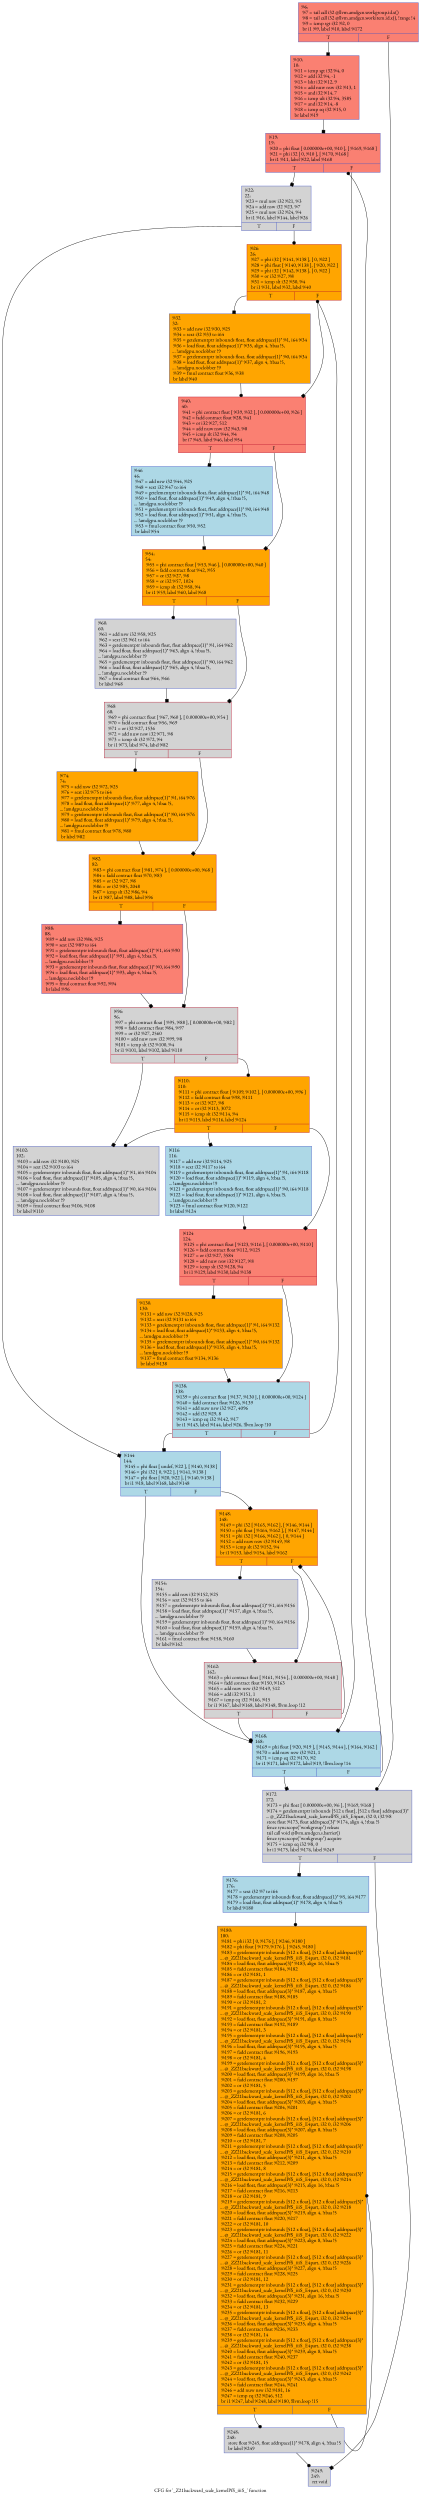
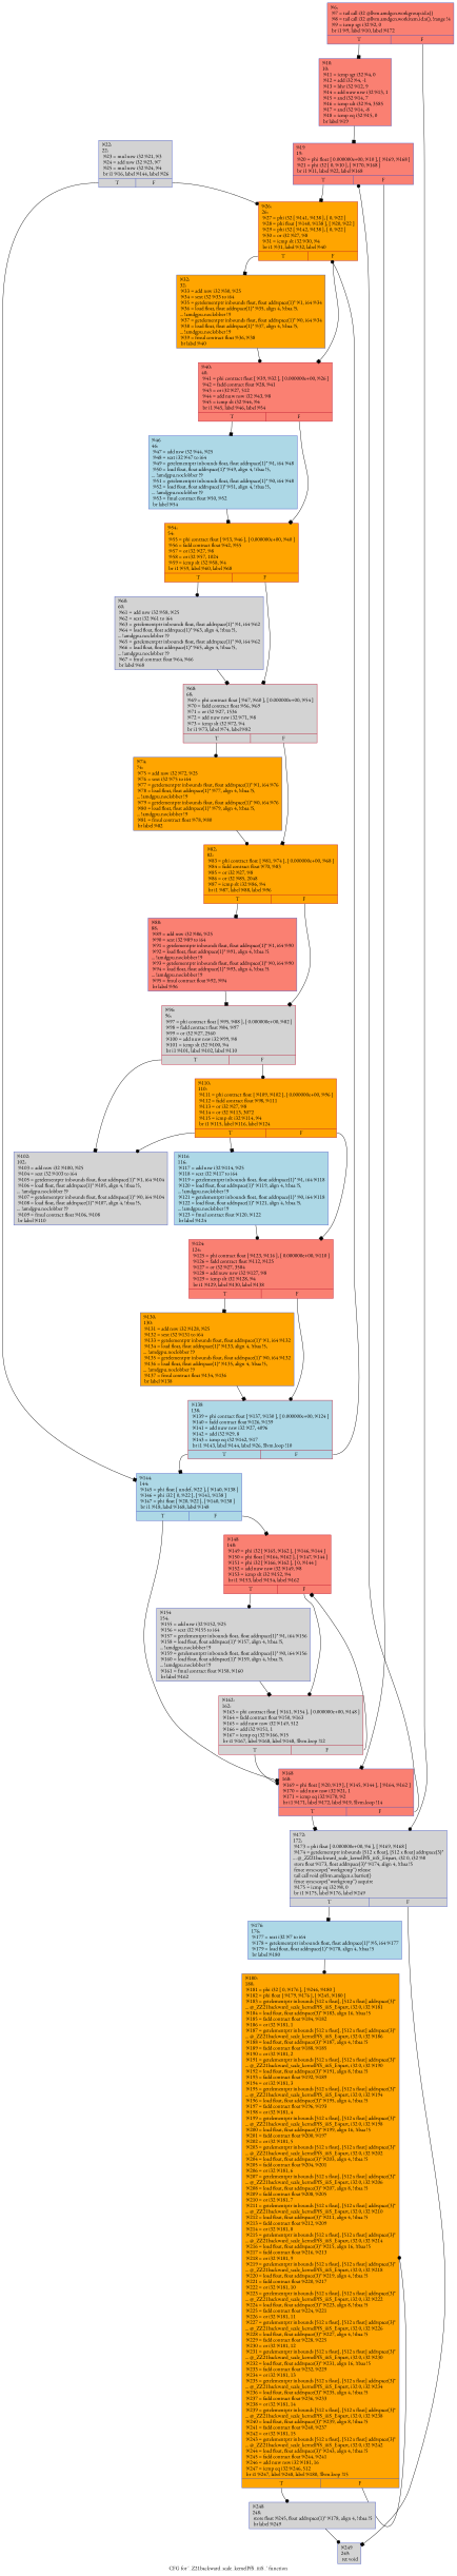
  digraph {
    fontname="EB Garamond"
    label="CFG for '_Z21backward_scale_kernelPfS_iiiS_' function"
    node [color="#3d50c3ff" fillcolor=lightgrey fontname="EB Garamond" shape=record style=filled]
    edge [arrowhead=box fontname="EB Garamond" tailport=s0]
    n1 [fillcolor=salmon label="{%6:\l  %7 = tail call i32 @llvm.amdgcn.workgroup.id.x()\l  %8 = tail call i32 @llvm.amdgcn.workitem.id.x(), !range !4\l  %9 = icmp sgt i32 %2, 0\l  br i1 %9, label %10, label %172\l|{<s0>T|<s1>F}}"]
    n2 [fillcolor=salmon label="{%10:\l10:                                               \l  %11 = icmp sgt i32 %4, 0\l  %12 = add i32 %4, -1\l  %13 = lshr i32 %12, 9\l  %14 = add nuw nsw i32 %13, 1\l  %15 = and i32 %14, 7\l  %16 = icmp ult i32 %4, 3585\l  %17 = and i32 %14, -8\l  %18 = icmp eq i32 %15, 0\l  br label %19\l}"]
    n3 [label="{%172:\l172:                                              \l  %173 = phi float [ 0.000000e+00, %6 ], [ %169, %168 ]\l  %174 = getelementptr inbounds [512 x float], [512 x float] addrspace(3)*\l... @_ZZ21backward_scale_kernelPfS_iiiS_E4part, i32 0, i32 %8\l  store float %173, float addrspace(3)* %174, align 4, !tbaa !5\l  fence syncscope(\"workgroup\") release\l  tail call void @llvm.amdgcn.s.barrier()\l  fence syncscope(\"workgroup\") acquire\l  %175 = icmp eq i32 %8, 0\l  br i1 %175, label %176, label %249\l|{<s0>T|<s1>F}}"]
    n4 [fillcolor=salmon label="{%19:\l19:                                               \l  %20 = phi float [ 0.000000e+00, %10 ], [ %169, %168 ]\l  %21 = phi i32 [ 0, %10 ], [ %170, %168 ]\l  br i1 %11, label %22, label %168\l|{<s0>T|<s1>F}}"]
    n5 [fillcolor=lightblue label="{%176:\l176:                                              \l  %177 = sext i32 %7 to i64\l  %178 = getelementptr inbounds float, float addrspace(1)* %5, i64 %177\l  %179 = load float, float addrspace(1)* %178, align 4, !tbaa !5\l  br label %180\l}"]
    n6 [label="{%249:\l249:                                              \l  ret void\l}"]
    n7 [label="{%22:\l22:                                               \l  %23 = mul nsw i32 %21, %3\l  %24 = add nsw i32 %23, %7\l  %25 = mul nsw i32 %24, %4\l  br i1 %16, label %144, label %26\l|{<s0>T|<s1>F}}"]
-   n8 [fillcolor=lightblue label="{%168:\l168:                                              \l  %169 = phi float [ %20, %19 ], [ %145, %144 ], [ %164, %162 ]\l  %170 = add nuw nsw i32 %21, 1\l  %171 = icmp eq i32 %170, %2\l  br i1 %171, label %172, label %19, !llvm.loop !14\l|{<s0>T|<s1>F}}"]
+   n8 [fillcolor=salmon label="{%168:\l168:                                              \l  %169 = phi float [ %20, %19 ], [ %145, %144 ], [ %164, %162 ]\l  %170 = add nuw nsw i32 %21, 1\l  %171 = icmp eq i32 %170, %2\l  br i1 %171, label %172, label %19, !llvm.loop !14\l|{<s0>T|<s1>F}}"]
    n9 [fillcolor=orange label="{%180:\l180:                                              \l  %181 = phi i32 [ 0, %176 ], [ %246, %180 ]\l  %182 = phi float [ %179, %176 ], [ %245, %180 ]\l  %183 = getelementptr inbounds [512 x float], [512 x float] addrspace(3)*\l... @_ZZ21backward_scale_kernelPfS_iiiS_E4part, i32 0, i32 %181\l  %184 = load float, float addrspace(3)* %183, align 16, !tbaa !5\l  %185 = fadd contract float %184, %182\l  %186 = or i32 %181, 1\l  %187 = getelementptr inbounds [512 x float], [512 x float] addrspace(3)*\l... @_ZZ21backward_scale_kernelPfS_iiiS_E4part, i32 0, i32 %186\l  %188 = load float, float addrspace(3)* %187, align 4, !tbaa !5\l  %189 = fadd contract float %188, %185\l  %190 = or i32 %181, 2\l  %191 = getelementptr inbounds [512 x float], [512 x float] addrspace(3)*\l... @_ZZ21backward_scale_kernelPfS_iiiS_E4part, i32 0, i32 %190\l  %192 = load float, float addrspace(3)* %191, align 8, !tbaa !5\l  %193 = fadd contract float %192, %189\l  %194 = or i32 %181, 3\l  %195 = getelementptr inbounds [512 x float], [512 x float] addrspace(3)*\l... @_ZZ21backward_scale_kernelPfS_iiiS_E4part, i32 0, i32 %194\l  %196 = load float, float addrspace(3)* %195, align 4, !tbaa !5\l  %197 = fadd contract float %196, %193\l  %198 = or i32 %181, 4\l  %199 = getelementptr inbounds [512 x float], [512 x float] addrspace(3)*\l... @_ZZ21backward_scale_kernelPfS_iiiS_E4part, i32 0, i32 %198\l  %200 = load float, float addrspace(3)* %199, align 16, !tbaa !5\l  %201 = fadd contract float %200, %197\l  %202 = or i32 %181, 5\l  %203 = getelementptr inbounds [512 x float], [512 x float] addrspace(3)*\l... @_ZZ21backward_scale_kernelPfS_iiiS_E4part, i32 0, i32 %202\l  %204 = load float, float addrspace(3)* %203, align 4, !tbaa !5\l  %205 = fadd contract float %204, %201\l  %206 = or i32 %181, 6\l  %207 = getelementptr inbounds [512 x float], [512 x float] addrspace(3)*\l... @_ZZ21backward_scale_kernelPfS_iiiS_E4part, i32 0, i32 %206\l  %208 = load float, float addrspace(3)* %207, align 8, !tbaa !5\l  %209 = fadd contract float %208, %205\l  %210 = or i32 %181, 7\l  %211 = getelementptr inbounds [512 x float], [512 x float] addrspace(3)*\l... @_ZZ21backward_scale_kernelPfS_iiiS_E4part, i32 0, i32 %210\l  %212 = load float, float addrspace(3)* %211, align 4, !tbaa !5\l  %213 = fadd contract float %212, %209\l  %214 = or i32 %181, 8\l  %215 = getelementptr inbounds [512 x float], [512 x float] addrspace(3)*\l... @_ZZ21backward_scale_kernelPfS_iiiS_E4part, i32 0, i32 %214\l  %216 = load float, float addrspace(3)* %215, align 16, !tbaa !5\l  %217 = fadd contract float %216, %213\l  %218 = or i32 %181, 9\l  %219 = getelementptr inbounds [512 x float], [512 x float] addrspace(3)*\l... @_ZZ21backward_scale_kernelPfS_iiiS_E4part, i32 0, i32 %218\l  %220 = load float, float addrspace(3)* %219, align 4, !tbaa !5\l  %221 = fadd contract float %220, %217\l  %222 = or i32 %181, 10\l  %223 = getelementptr inbounds [512 x float], [512 x float] addrspace(3)*\l... @_ZZ21backward_scale_kernelPfS_iiiS_E4part, i32 0, i32 %222\l  %224 = load float, float addrspace(3)* %223, align 8, !tbaa !5\l  %225 = fadd contract float %224, %221\l  %226 = or i32 %181, 11\l  %227 = getelementptr inbounds [512 x float], [512 x float] addrspace(3)*\l... @_ZZ21backward_scale_kernelPfS_iiiS_E4part, i32 0, i32 %226\l  %228 = load float, float addrspace(3)* %227, align 4, !tbaa !5\l  %229 = fadd contract float %228, %225\l  %230 = or i32 %181, 12\l  %231 = getelementptr inbounds [512 x float], [512 x float] addrspace(3)*\l... @_ZZ21backward_scale_kernelPfS_iiiS_E4part, i32 0, i32 %230\l  %232 = load float, float addrspace(3)* %231, align 16, !tbaa !5\l  %233 = fadd contract float %232, %229\l  %234 = or i32 %181, 13\l  %235 = getelementptr inbounds [512 x float], [512 x float] addrspace(3)*\l... @_ZZ21backward_scale_kernelPfS_iiiS_E4part, i32 0, i32 %234\l  %236 = load float, float addrspace(3)* %235, align 4, !tbaa !5\l  %237 = fadd contract float %236, %233\l  %238 = or i32 %181, 14\l  %239 = getelementptr inbounds [512 x float], [512 x float] addrspace(3)*\l... @_ZZ21backward_scale_kernelPfS_iiiS_E4part, i32 0, i32 %238\l  %240 = load float, float addrspace(3)* %239, align 8, !tbaa !5\l  %241 = fadd contract float %240, %237\l  %242 = or i32 %181, 15\l  %243 = getelementptr inbounds [512 x float], [512 x float] addrspace(3)*\l... @_ZZ21backward_scale_kernelPfS_iiiS_E4part, i32 0, i32 %242\l  %244 = load float, float addrspace(3)* %243, align 4, !tbaa !5\l  %245 = fadd contract float %244, %241\l  %246 = add nuw nsw i32 %181, 16\l  %247 = icmp eq i32 %246, 512\l  br i1 %247, label %248, label %180, !llvm.loop !15\l|{<s0>T|<s1>F}}"]
    n10 [fillcolor=lightblue label="{%144:\l144:                                              \l  %145 = phi float [ undef, %22 ], [ %140, %138 ]\l  %146 = phi i32 [ 0, %22 ], [ %141, %138 ]\l  %147 = phi float [ %20, %22 ], [ %140, %138 ]\l  br i1 %18, label %168, label %148\l|{<s0>T|<s1>F}}"]
    n11 [color="#b70d28ff" fillcolor=orange label="{%26:\l26:                                               \l  %27 = phi i32 [ %141, %138 ], [ 0, %22 ]\l  %28 = phi float [ %140, %138 ], [ %20, %22 ]\l  %29 = phi i32 [ %142, %138 ], [ 0, %22 ]\l  %30 = or i32 %27, %8\l  %31 = icmp slt i32 %30, %4\l  br i1 %31, label %32, label %40\l|{<s0>T|<s1>F}}"]
-   n12 [color="#b70d28ff" fillcolor=orange label="{%148:\l148:                                              \l  %149 = phi i32 [ %165, %162 ], [ %146, %144 ]\l  %150 = phi float [ %164, %162 ], [ %147, %144 ]\l  %151 = phi i32 [ %166, %162 ], [ 0, %144 ]\l  %152 = add nuw nsw i32 %149, %8\l  %153 = icmp slt i32 %152, %4\l  br i1 %153, label %154, label %162\l|{<s0>T|<s1>F}}"]
+   n12 [color="#b70d28ff" fillcolor=salmon label="{%148:\l148:                                              \l  %149 = phi i32 [ %165, %162 ], [ %146, %144 ]\l  %150 = phi float [ %164, %162 ], [ %147, %144 ]\l  %151 = phi i32 [ %166, %162 ], [ 0, %144 ]\l  %152 = add nuw nsw i32 %149, %8\l  %153 = icmp slt i32 %152, %4\l  br i1 %153, label %154, label %162\l|{<s0>T|<s1>F}}"]
    n13 [fillcolor=orange label="{%32:\l32:                                               \l  %33 = add nsw i32 %30, %25\l  %34 = sext i32 %33 to i64\l  %35 = getelementptr inbounds float, float addrspace(1)* %1, i64 %34\l  %36 = load float, float addrspace(1)* %35, align 4, !tbaa !5,\l... !amdgpu.noclobber !9\l  %37 = getelementptr inbounds float, float addrspace(1)* %0, i64 %34\l  %38 = load float, float addrspace(1)* %37, align 4, !tbaa !5,\l... !amdgpu.noclobber !9\l  %39 = fmul contract float %36, %38\l  br label %40\l}"]
-   n14 [color="#b70d28ff" fillcolor=salmon label="{%40:\l40:                                               \l  %41 = phi contract float [ %39, %32 ], [ 0.000000e+00, %26 ]\l  %42 = fadd contract float %28, %41\l  %43 = or i32 %27, 512\l  %44 = add nuw nsw i32 %43, %8\l  %45 = icmp slt i32 %44, %4\l  br i7 %45, label %46, label %54\l|{<s0>T|<s1>F}}"]
+   n14 [color="#b70d28ff" fillcolor=salmon label="{%40:\l40:                                               \l  %41 = phi contract float [ %39, %32 ], [ 0.000000e+00, %26 ]\l  %42 = fadd contract float %28, %41\l  %43 = or i32 %27, 512\l  %44 = add nuw nsw i32 %43, %8\l  %45 = icmp slt i32 %44, %4\l  br i1 %45, label %46, label %54\l|{<s0>T|<s1>F}}"]
    n15 [label="{%154:\l154:                                              \l  %155 = add nsw i32 %152, %25\l  %156 = sext i32 %155 to i64\l  %157 = getelementptr inbounds float, float addrspace(1)* %1, i64 %156\l  %158 = load float, float addrspace(1)* %157, align 4, !tbaa !5,\l... !amdgpu.noclobber !9\l  %159 = getelementptr inbounds float, float addrspace(1)* %0, i64 %156\l  %160 = load float, float addrspace(1)* %159, align 4, !tbaa !5,\l... !amdgpu.noclobber !9\l  %161 = fmul contract float %158, %160\l  br label %162\l}"]
    n16 [color="#b70d28ff" label="{%162:\l162:                                              \l  %163 = phi contract float [ %161, %154 ], [ 0.000000e+00, %148 ]\l  %164 = fadd contract float %150, %163\l  %165 = add nuw nsw i32 %149, 512\l  %166 = add i32 %151, 1\l  %167 = icmp eq i32 %166, %15\l  br i1 %167, label %168, label %148, !llvm.loop !12\l|{<s0>T|<s1>F}}"]
    n17 [fillcolor=lightblue label="{%46:\l46:                                               \l  %47 = add nsw i32 %44, %25\l  %48 = sext i32 %47 to i64\l  %49 = getelementptr inbounds float, float addrspace(1)* %1, i64 %48\l  %50 = load float, float addrspace(1)* %49, align 4, !tbaa !5,\l... !amdgpu.noclobber !9\l  %51 = getelementptr inbounds float, float addrspace(1)* %0, i64 %48\l  %52 = load float, float addrspace(1)* %51, align 4, !tbaa !5,\l... !amdgpu.noclobber !9\l  %53 = fmul contract float %50, %52\l  br label %54\l}"]
    n18 [color="#b70d28ff" fillcolor=orange label="{%54:\l54:                                               \l  %55 = phi contract float [ %53, %46 ], [ 0.000000e+00, %40 ]\l  %56 = fadd contract float %42, %55\l  %57 = or i32 %27, %8\l  %58 = or i32 %57, 1024\l  %59 = icmp slt i32 %58, %4\l  br i1 %59, label %60, label %68\l|{<s0>T|<s1>F}}"]
    n19 [label="{%60:\l60:                                               \l  %61 = add nsw i32 %58, %25\l  %62 = sext i32 %61 to i64\l  %63 = getelementptr inbounds float, float addrspace(1)* %1, i64 %62\l  %64 = load float, float addrspace(1)* %63, align 4, !tbaa !5,\l... !amdgpu.noclobber !9\l  %65 = getelementptr inbounds float, float addrspace(1)* %0, i64 %62\l  %66 = load float, float addrspace(1)* %65, align 4, !tbaa !5,\l... !amdgpu.noclobber !9\l  %67 = fmul contract float %64, %66\l  br label %68\l}"]
    n20 [color="#b70d28ff" label="{%68:\l68:                                               \l  %69 = phi contract float [ %67, %60 ], [ 0.000000e+00, %54 ]\l  %70 = fadd contract float %56, %69\l  %71 = or i32 %27, 1536\l  %72 = add nuw nsw i32 %71, %8\l  %73 = icmp slt i32 %72, %4\l  br i1 %73, label %74, label %82\l|{<s0>T|<s1>F}}"]
    n21 [fillcolor=orange label="{%74:\l74:                                               \l  %75 = add nsw i32 %72, %25\l  %76 = sext i32 %75 to i64\l  %77 = getelementptr inbounds float, float addrspace(1)* %1, i64 %76\l  %78 = load float, float addrspace(1)* %77, align 4, !tbaa !5,\l... !amdgpu.noclobber !9\l  %79 = getelementptr inbounds float, float addrspace(1)* %0, i64 %76\l  %80 = load float, float addrspace(1)* %79, align 4, !tbaa !5,\l... !amdgpu.noclobber !9\l  %81 = fmul contract float %78, %80\l  br label %82\l}"]
    n22 [color="#b70d28ff" fillcolor=orange label="{%82:\l82:                                               \l  %83 = phi contract float [ %81, %74 ], [ 0.000000e+00, %68 ]\l  %84 = fadd contract float %70, %83\l  %85 = or i32 %27, %8\l  %86 = or i32 %85, 2048\l  %87 = icmp slt i32 %86, %4\l  br i1 %87, label %88, label %96\l|{<s0>T|<s1>F}}"]
    n23 [fillcolor=salmon label="{%88:\l88:                                               \l  %89 = add nsw i32 %86, %25\l  %90 = sext i32 %89 to i64\l  %91 = getelementptr inbounds float, float addrspace(1)* %1, i64 %90\l  %92 = load float, float addrspace(1)* %91, align 4, !tbaa !5,\l... !amdgpu.noclobber !9\l  %93 = getelementptr inbounds float, float addrspace(1)* %0, i64 %90\l  %94 = load float, float addrspace(1)* %93, align 4, !tbaa !5,\l... !amdgpu.noclobber !9\l  %95 = fmul contract float %92, %94\l  br label %96\l}"]
    n24 [color="#b70d28ff" label="{%96:\l96:                                               \l  %97 = phi contract float [ %95, %88 ], [ 0.000000e+00, %82 ]\l  %98 = fadd contract float %84, %97\l  %99 = or i32 %27, 2560\l  %100 = add nuw nsw i32 %99, %8\l  %101 = icmp slt i32 %100, %4\l  br i1 %101, label %102, label %110\l|{<s0>T|<s1>F}}"]
    n25 [label="{%102:\l102:                                              \l  %103 = add nsw i32 %100, %25\l  %104 = sext i32 %103 to i64\l  %105 = getelementptr inbounds float, float addrspace(1)* %1, i64 %104\l  %106 = load float, float addrspace(1)* %105, align 4, !tbaa !5,\l... !amdgpu.noclobber !9\l  %107 = getelementptr inbounds float, float addrspace(1)* %0, i64 %104\l  %108 = load float, float addrspace(1)* %107, align 4, !tbaa !5,\l... !amdgpu.noclobber !9\l  %109 = fmul contract float %106, %108\l  br label %110\l}"]
    n26 [color="#b70d28ff" fillcolor=orange label="{%110:\l110:                                              \l  %111 = phi contract float [ %109, %102 ], [ 0.000000e+00, %96 ]\l  %112 = fadd contract float %98, %111\l  %113 = or i32 %27, %8\l  %114 = or i32 %113, 3072\l  %115 = icmp slt i32 %114, %4\l  br i1 %115, label %116, label %124\l|{<s0>T|<s1>F}}"]
    n27 [fillcolor=lightblue label="{%116:\l116:                                              \l  %117 = add nsw i32 %114, %25\l  %118 = sext i32 %117 to i64\l  %119 = getelementptr inbounds float, float addrspace(1)* %1, i64 %118\l  %120 = load float, float addrspace(1)* %119, align 4, !tbaa !5,\l... !amdgpu.noclobber !9\l  %121 = getelementptr inbounds float, float addrspace(1)* %0, i64 %118\l  %122 = load float, float addrspace(1)* %121, align 4, !tbaa !5,\l... !amdgpu.noclobber !9\l  %123 = fmul contract float %120, %122\l  br label %124\l}"]
    n28 [color="#b70d28ff" fillcolor=salmon label="{%124:\l124:                                              \l  %125 = phi contract float [ %123, %116 ], [ 0.000000e+00, %110 ]\l  %126 = fadd contract float %112, %125\l  %127 = or i32 %27, 3584\l  %128 = add nuw nsw i32 %127, %8\l  %129 = icmp slt i32 %128, %4\l  br i1 %129, label %130, label %138\l|{<s0>T|<s1>F}}"]
    n29 [fillcolor=orange label="{%130:\l130:                                              \l  %131 = add nsw i32 %128, %25\l  %132 = sext i32 %131 to i64\l  %133 = getelementptr inbounds float, float addrspace(1)* %1, i64 %132\l  %134 = load float, float addrspace(1)* %133, align 4, !tbaa !5,\l... !amdgpu.noclobber !9\l  %135 = getelementptr inbounds float, float addrspace(1)* %0, i64 %132\l  %136 = load float, float addrspace(1)* %135, align 4, !tbaa !5,\l... !amdgpu.noclobber !9\l  %137 = fmul contract float %134, %136\l  br label %138\l}"]
    n30 [color="#b70d28ff" fillcolor=lightblue label="{%138:\l138:                                              \l  %139 = phi contract float [ %137, %130 ], [ 0.000000e+00, %124 ]\l  %140 = fadd contract float %126, %139\l  %141 = add nuw nsw i32 %27, 4096\l  %142 = add i32 %29, 8\l  %143 = icmp eq i32 %142, %17\l  br i1 %143, label %144, label %26, !llvm.loop !10\l|{<s0>T|<s1>F}}"]
    n31 [label="{%248:\l248:                                              \l  store float %245, float addrspace(1)* %178, align 4, !tbaa !5\l  br label %249\l}"]
    n1 -> n2
    n1 -> n3 [arrowhead=dot tailport=s1]
    n2 -> n4
    n3 -> n5
    n3 -> n6 [tailport=s1]
-   n4 -> n7
+   n4 -> n11
    n4 -> n8 [tailport=s1]
    n5 -> n9 [arrowhead=dot]
    n7 -> n10
    n7 -> n11 [arrowhead=dot tailport=s1]
    n8 -> n3
    n8 -> n4 [arrowhead=dot tailport=s1]
    n9 -> n9 [arrowhead=dot tailport=s1]
    n9 -> n31 [arrowhead=dot]
    n10 -> n8
    n10 -> n12 [tailport=s1]
    n11 -> n13
    n11 -> n14 [tailport=s1]
    n12 -> n15 [arrowhead=dot]
    n12 -> n16 [arrowhead=dot tailport=s1]
    n13 -> n14 [arrowhead=dot]
    n14 -> n17
    n14 -> n18 [tailport=s1]
    n15 -> n16
    n16 -> n8 [arrowhead=dot]
    n16 -> n12 [tailport=s1]
    n17 -> n18
    n18 -> n19 [arrowhead=dot]
    n18 -> n20 [tailport=s1]
    n19 -> n20
    n20 -> n21 [arrowhead=dot]
    n20 -> n22 [tailport=s1]
    n21 -> n22 [arrowhead=dot]
    n22 -> n23
    n22 -> n24 [tailport=s1]
    n23 -> n24
    n24 -> n25
    n24 -> n26 [arrowhead=dot tailport=s1]
    n26 -> n25 [arrowhead=dot]
    n26 -> n27
    n26 -> n28 [tailport=s1]
    n27 -> n28 [arrowhead=dot]
    n28 -> n29
    n28 -> n30 [arrowhead=dot tailport=s1]
    n29 -> n30
    n30 -> n10
    n30 -> n11 [arrowhead=dot tailport=s1]
    n31 -> n6 [arrowhead=dot]
  }
